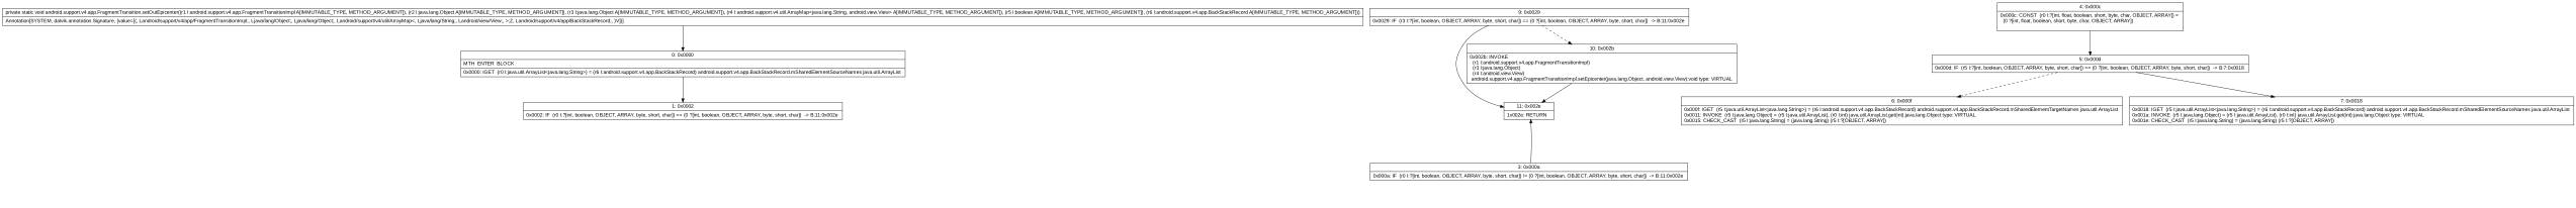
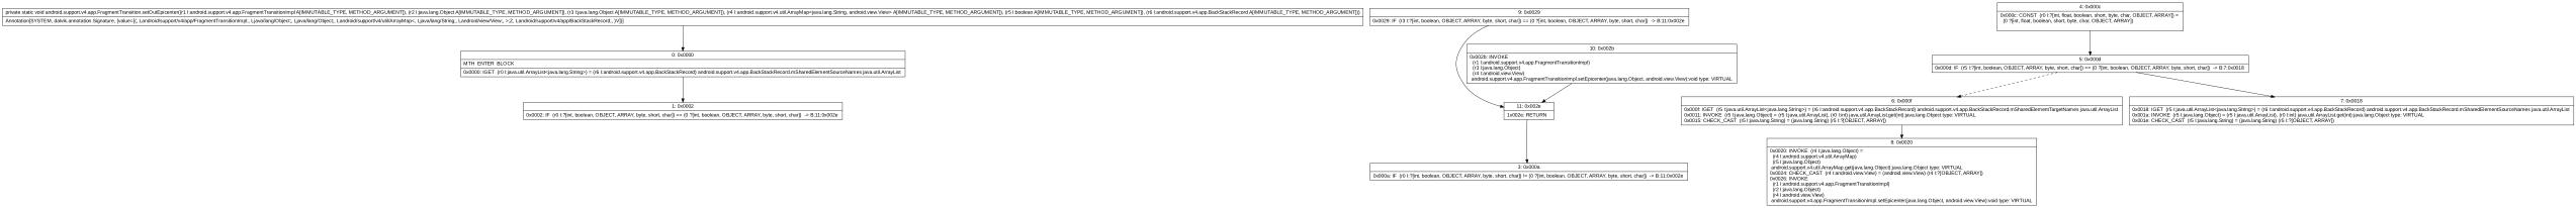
  digraph {
    fontname="Liberation Sans"
    node [fontname="Liberation Sans" shape=record]
    edge [fontname="Liberation Sans"]
    n1 [label="{0\:\ 0x0000|MTH_ENTER_BLOCK\l|0x0000: IGET  (r0 I:java.util.ArrayList\<java.lang.String\>) = (r6 I:android.support.v4.app.BackStackRecord) android.support.v4.app.BackStackRecord.mSharedElementSourceNames java.util.ArrayList \l}"]
    n2 [label="{1\:\ 0x0002|0x0002: IF  (r0 I:?[int, boolean, OBJECT, ARRAY, byte, short, char]) == (0 ?[int, boolean, OBJECT, ARRAY, byte, short, char])  \-\> B:11:0x002e \l}"]
    n3 [label="{11\:\ 0x002e|1x002e: RETURN   \l}"]
    n4 [label="{3\:\ 0x000a|0x000a: IF  (r0 I:?[int, boolean, OBJECT, ARRAY, byte, short, char]) != (0 ?[int, boolean, OBJECT, ARRAY, byte, short, char])  \-\> B:11:0x002e \l}"]
    n5 [label="{4\:\ 0x000c|0x000c: CONST  (r0 I:?[int, float, boolean, short, byte, char, OBJECT, ARRAY]) = \l  (0 ?[int, float, boolean, short, byte, char, OBJECT, ARRAY])\l \l}"]
    n6 [label="{5\:\ 0x000d|0x000d: IF  (r5 I:?[int, boolean, OBJECT, ARRAY, byte, short, char]) == (0 ?[int, boolean, OBJECT, ARRAY, byte, short, char])  \-\> B:7:0x0018 \l}"]
    n7 [label="{6\:\ 0x000f|0x000f: IGET  (r5 I:java.util.ArrayList\<java.lang.String\>) = (r6 I:android.support.v4.app.BackStackRecord) android.support.v4.app.BackStackRecord.mSharedElementTargetNames java.util.ArrayList \l0x0011: INVOKE  (r5 I:java.lang.Object) = (r5 I:java.util.ArrayList), (r0 I:int) java.util.ArrayList.get(int):java.lang.Object type: VIRTUAL \l0x0015: CHECK_CAST  (r5 I:java.lang.String) = (java.lang.String) (r5 I:?[OBJECT, ARRAY]) \l}"]
    n8 [label="{7\:\ 0x0018|0x0018: IGET  (r5 I:java.util.ArrayList\<java.lang.String\>) = (r6 I:android.support.v4.app.BackStackRecord) android.support.v4.app.BackStackRecord.mSharedElementSourceNames java.util.ArrayList \l0x001a: INVOKE  (r5 I:java.lang.Object) = (r5 I:java.util.ArrayList), (r0 I:int) java.util.ArrayList.get(int):java.lang.Object type: VIRTUAL \l0x001e: CHECK_CAST  (r5 I:java.lang.String) = (java.lang.String) (r5 I:?[OBJECT, ARRAY]) \l}"]
+   n9 [label="{8\:\ 0x0020|0x0020: INVOKE  (r4 I:java.lang.Object) = \l  (r4 I:android.support.v4.util.ArrayMap)\l  (r5 I:java.lang.Object)\l android.support.v4.util.ArrayMap.get(java.lang.Object):java.lang.Object type: VIRTUAL \l0x0024: CHECK_CAST  (r4 I:android.view.View) = (android.view.View) (r4 I:?[OBJECT, ARRAY]) \l0x0026: INVOKE  \l  (r1 I:android.support.v4.app.FragmentTransitionImpl)\l  (r2 I:java.lang.Object)\l  (r4 I:android.view.View)\l android.support.v4.app.FragmentTransitionImpl.setEpicenter(java.lang.Object, android.view.View):void type: VIRTUAL \l}"]
    n10 [label="{9\:\ 0x0029|0x0029: IF  (r3 I:?[int, boolean, OBJECT, ARRAY, byte, short, char]) == (0 ?[int, boolean, OBJECT, ARRAY, byte, short, char])  \-\> B:11:0x002e \l}"]
    n11 [label="{10\:\ 0x002b|0x002b: INVOKE  \l  (r1 I:android.support.v4.app.FragmentTransitionImpl)\l  (r3 I:java.lang.Object)\l  (r4 I:android.view.View)\l android.support.v4.app.FragmentTransitionImpl.setEpicenter(java.lang.Object, android.view.View):void type: VIRTUAL \l}"]
    n12 [label="{private static void android.support.v4.app.FragmentTransition.setOutEpicenter((r1 I:android.support.v4.app.FragmentTransitionImpl A[IMMUTABLE_TYPE, METHOD_ARGUMENT]), (r2 I:java.lang.Object A[IMMUTABLE_TYPE, METHOD_ARGUMENT]), (r3 I:java.lang.Object A[IMMUTABLE_TYPE, METHOD_ARGUMENT]), (r4 I:android.support.v4.util.ArrayMap\<java.lang.String, android.view.View\> A[IMMUTABLE_TYPE, METHOD_ARGUMENT]), (r5 I:boolean A[IMMUTABLE_TYPE, METHOD_ARGUMENT]), (r6 I:android.support.v4.app.BackStackRecord A[IMMUTABLE_TYPE, METHOD_ARGUMENT]))  | Annotation[SYSTEM, dalvik.annotation.Signature, \{value=[(, Landroid\/support\/v4\/app\/FragmentTransitionImpl;, Ljava\/lang\/Object;, Ljava\/lang\/Object;, Landroid\/support\/v4\/util\/ArrayMap\<, Ljava\/lang\/String;, Landroid\/view\/View;, \>;Z, Landroid\/support\/v4\/app\/BackStackRecord;, )V]\}]\l}"]
    n1 -> n2
-   n4 -> n3
+   n3 -> n4
    n5 -> n6
    n6 -> n7 [style=dashed]
    n6 -> n8
+   n7 -> n9
    n10 -> n3
-   n10 -> n11 [style=dashed]
    n11 -> n3
    n12 -> n1
  }
